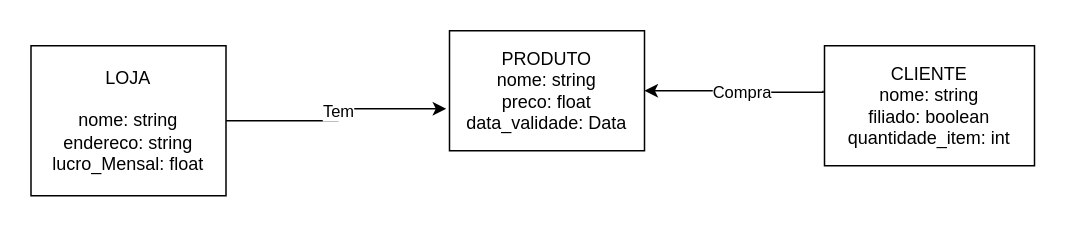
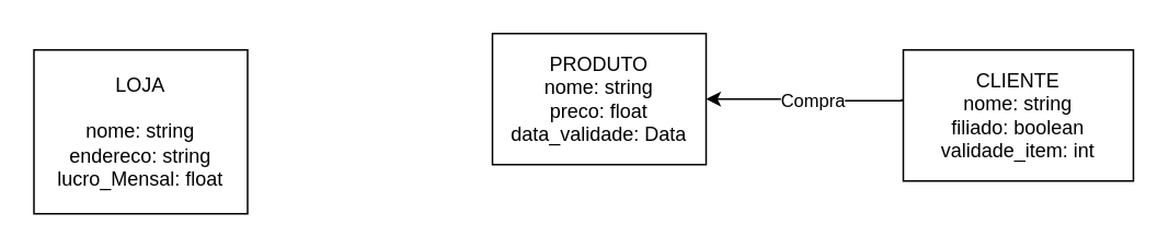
  <mxCell id="0" />
  <mxCell id="1" parent="0" />
  <mxCell id="2" value="LOJA&lt;br&gt;&lt;br&gt;nome: string&lt;br&gt;endereco: string&lt;br&gt;lucro_Mensal: float" style="rounded=0;whiteSpace=wrap;html=1;" vertex="1" parent="1"><mxGeometry x="20" y="30" width="130" height="100" as="geometry" /></mxCell>
  <mxCell id="3" value="PRODUTO&lt;br&gt;nome: string&lt;br&gt;preco: float&lt;br&gt;data_validade: Data" style="rounded=0;whiteSpace=wrap;html=1;" vertex="1" parent="1"><mxGeometry x="299" y="20" width="130" height="80" as="geometry" /></mxCell>
- <mxCell id="4" style="edgeStyle=orthogonalEdgeStyle;rounded=0;orthogonalLoop=1;jettySize=auto;html=1;exitX=1;exitY=0.5;exitDx=0;exitDy=0;entryX=-0.017;entryY=0.65;entryDx=0;entryDy=0;entryPerimeter=0;" edge="1" parent="1" source="2" target="3"><mxGeometry relative="1" as="geometry" /></mxCell>
- <mxCell id="5" value="Tem" style="edgeLabel;html=1;align=center;verticalAlign=middle;resizable=0;points=[];" vertex="1" connectable="0" parent="4"><mxGeometry x="0.044" relative="1" as="geometry"><mxPoint as="offset" /></mxGeometry></mxCell>
  <mxCell id="6" style="edgeStyle=orthogonalEdgeStyle;rounded=0;orthogonalLoop=1;jettySize=auto;html=1;exitX=0;exitY=0.5;exitDx=0;exitDy=0;entryX=1;entryY=0.5;entryDx=0;entryDy=0;" edge="1" parent="1" target="3"><mxGeometry relative="1" as="geometry"><mxPoint x="548" y="60" as="sourcePoint" /><mxPoint x="459" y="70" as="targetPoint" /><Array as="points"><mxPoint x="548" y="61" /><mxPoint x="499" y="61" /><mxPoint x="499" y="60" /></Array></mxGeometry></mxCell>
  <mxCell id="7" value="Compra&lt;br&gt;" style="edgeLabel;html=1;align=center;verticalAlign=middle;resizable=0;points=[];" vertex="1" connectable="0" parent="6"><mxGeometry x="-0.061" relative="1" as="geometry"><mxPoint as="offset" /></mxGeometry></mxCell>
- <mxCell id="8" value="CLIENTE&lt;br&gt;nome: string&lt;br&gt;filiado: boolean&lt;br&gt;quantidade_item: int" style="rounded=0;whiteSpace=wrap;html=1;" vertex="1" parent="1"><mxGeometry x="549" y="30" width="140" height="80" as="geometry" /></mxCell>
+ <mxCell id="8" value="CLIENTE&lt;br&gt;nome: string&lt;br&gt;filiado: boolean&lt;br&gt;validade_item: int" style="rounded=0;whiteSpace=wrap;html=1;" vertex="1" parent="1"><mxGeometry x="549" y="30" width="140" height="80" as="geometry" /></mxCell>
